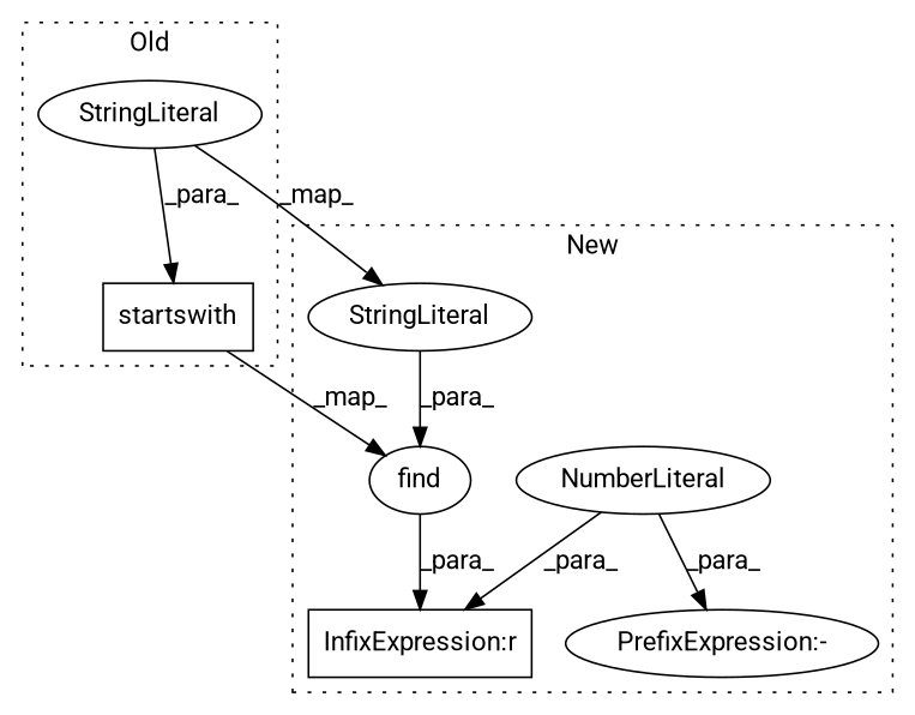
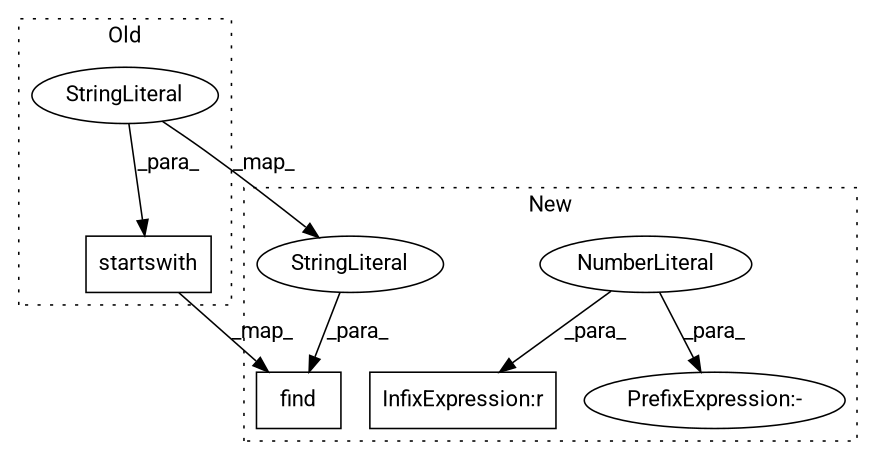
  digraph {
    fontname=Roboto
    node [a=32 fontname=Roboto l=1 shape=ellipse]
    edge [fontname=Roboto]
    n1 [l="11,1" label=startswith s="524,551" shape=box]
    n2 [a=45 l=16 label=StringLiteral s=535]
-   n3 [l="5,1" label=find s="524,573"]
+   n3 [l="5,1" label=find s="524,573" shape=box]
    n4 [a=27 l=4 label="InfixExpression:r" s=574 shape=box]
    n5 [a=38 label="PrefixExpression:-" s=578]
    n6 [a=34 label=NumberLiteral s=579]
    n7 [a=45 l=44 label=StringLiteral s=529]
    subgraph cluster_1 {
      label=Old
      style=dotted
      n1
      n2
    }
    subgraph cluster_2 {
      label=New
      style=dotted
      n3
      n4
      n5
      n6
      n7
    }
    n1 -> n3 [label=_map_]
    n2 -> n1 [label=_para_]
    n2 -> n7 [label=_map_]
-   n3 -> n4 [label=_para_]
    n6 -> n4 [label=_para_]
    n6 -> n5 [label=_para_]
    n7 -> n3 [label=_para_]
  }
